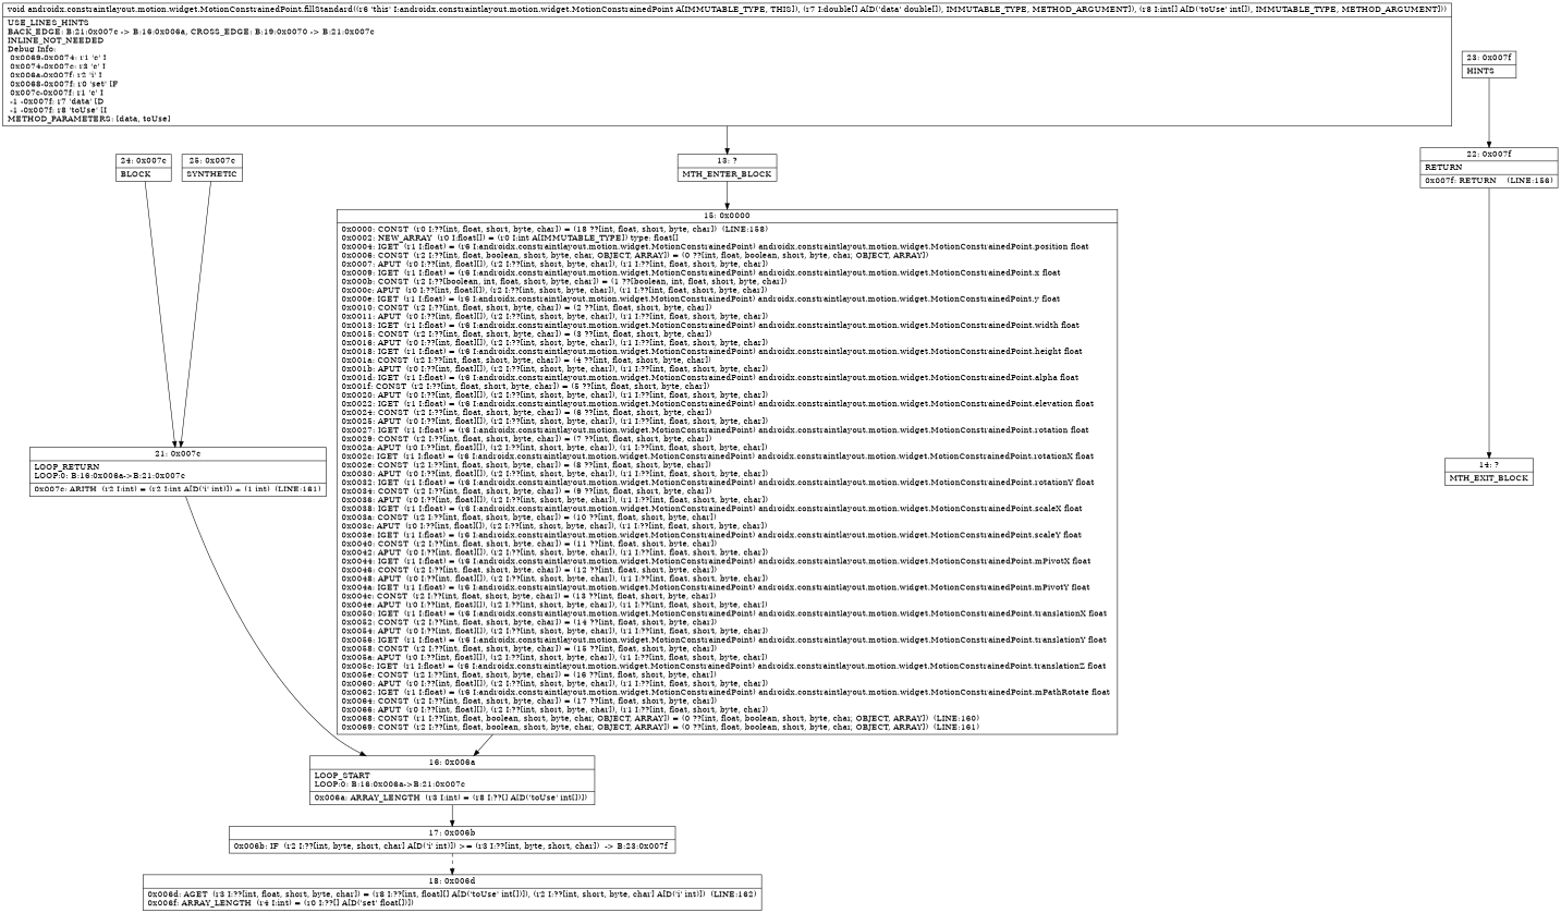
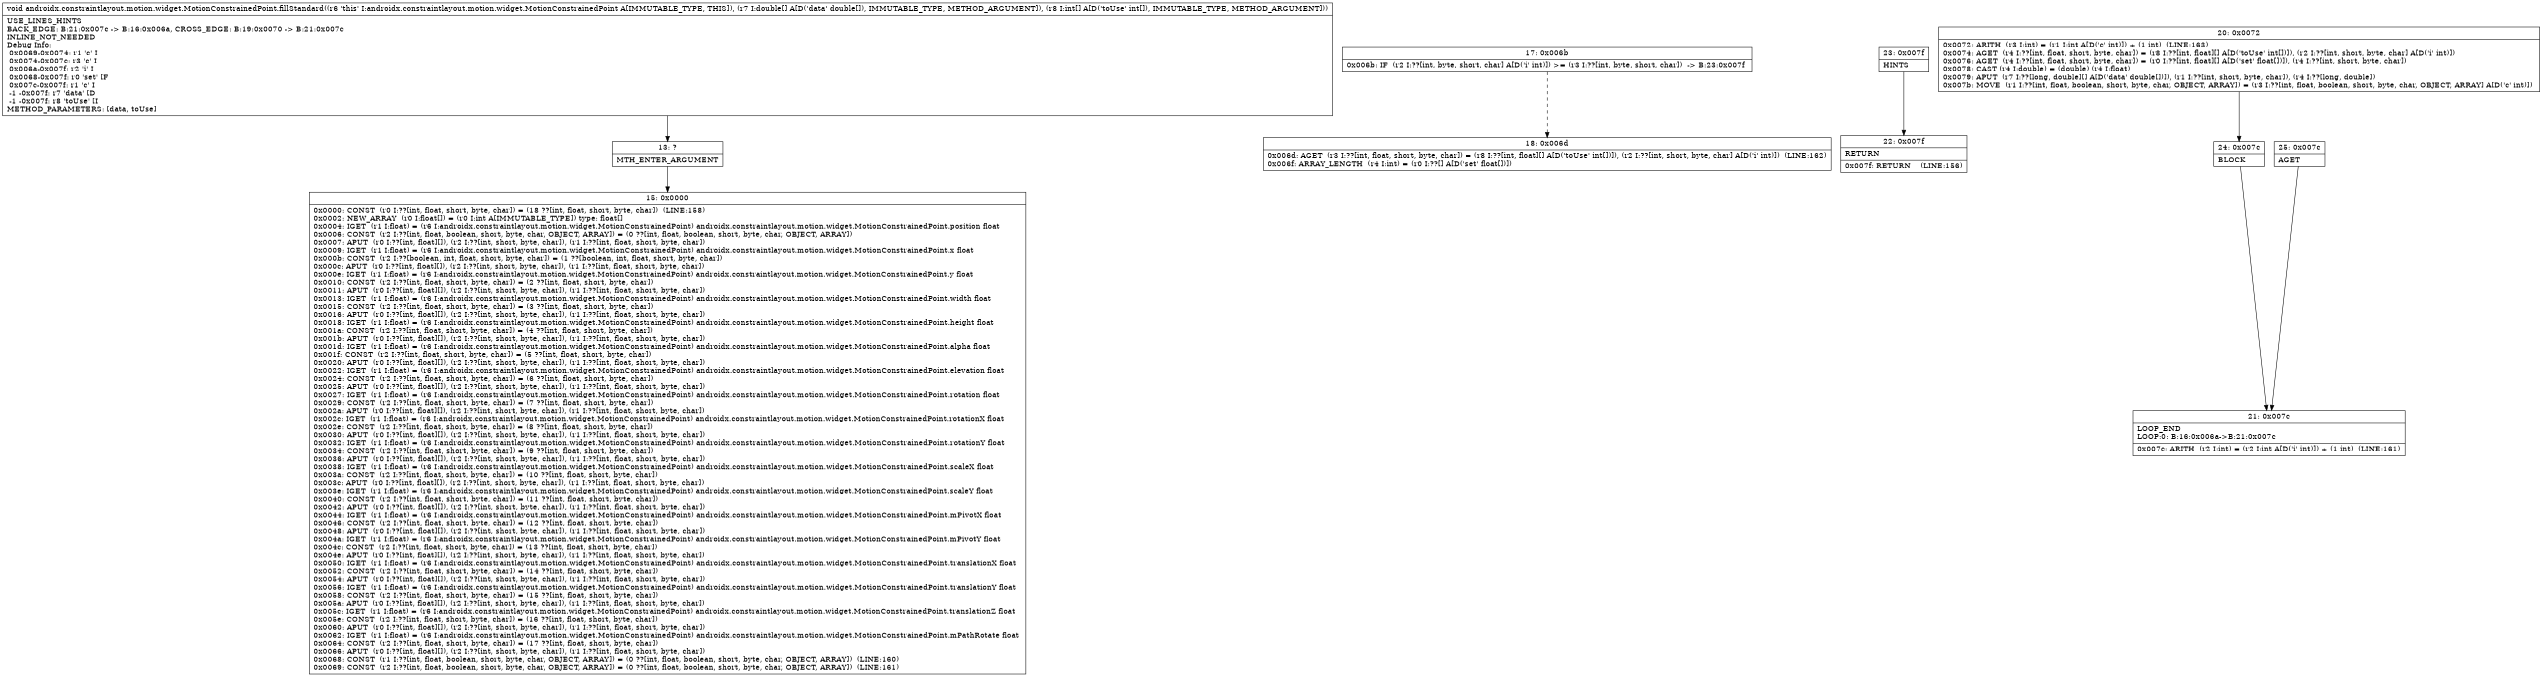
  digraph {
    node [shape=record]
-   n1 [label="{13\:\ ?|MTH_ENTER_BLOCK\l}"]
+   n1 [label="{13\:\ ?|MTH_ENTER_ARGUMENT\l}"]
    n2 [label="{15\:\ 0x0000|0x0000: CONST  (r0 I:??[int, float, short, byte, char]) = (18 ??[int, float, short, byte, char])  (LINE:158)\l0x0002: NEW_ARRAY  (r0 I:float[]) = (r0 I:int A[IMMUTABLE_TYPE]) type: float[] \l0x0004: IGET  (r1 I:float) = (r6 I:androidx.constraintlayout.motion.widget.MotionConstrainedPoint) androidx.constraintlayout.motion.widget.MotionConstrainedPoint.position float \l0x0006: CONST  (r2 I:??[int, float, boolean, short, byte, char, OBJECT, ARRAY]) = (0 ??[int, float, boolean, short, byte, char, OBJECT, ARRAY]) \l0x0007: APUT  (r0 I:??[int, float][]), (r2 I:??[int, short, byte, char]), (r1 I:??[int, float, short, byte, char]) \l0x0009: IGET  (r1 I:float) = (r6 I:androidx.constraintlayout.motion.widget.MotionConstrainedPoint) androidx.constraintlayout.motion.widget.MotionConstrainedPoint.x float \l0x000b: CONST  (r2 I:??[boolean, int, float, short, byte, char]) = (1 ??[boolean, int, float, short, byte, char]) \l0x000c: APUT  (r0 I:??[int, float][]), (r2 I:??[int, short, byte, char]), (r1 I:??[int, float, short, byte, char]) \l0x000e: IGET  (r1 I:float) = (r6 I:androidx.constraintlayout.motion.widget.MotionConstrainedPoint) androidx.constraintlayout.motion.widget.MotionConstrainedPoint.y float \l0x0010: CONST  (r2 I:??[int, float, short, byte, char]) = (2 ??[int, float, short, byte, char]) \l0x0011: APUT  (r0 I:??[int, float][]), (r2 I:??[int, short, byte, char]), (r1 I:??[int, float, short, byte, char]) \l0x0013: IGET  (r1 I:float) = (r6 I:androidx.constraintlayout.motion.widget.MotionConstrainedPoint) androidx.constraintlayout.motion.widget.MotionConstrainedPoint.width float \l0x0015: CONST  (r2 I:??[int, float, short, byte, char]) = (3 ??[int, float, short, byte, char]) \l0x0016: APUT  (r0 I:??[int, float][]), (r2 I:??[int, short, byte, char]), (r1 I:??[int, float, short, byte, char]) \l0x0018: IGET  (r1 I:float) = (r6 I:androidx.constraintlayout.motion.widget.MotionConstrainedPoint) androidx.constraintlayout.motion.widget.MotionConstrainedPoint.height float \l0x001a: CONST  (r2 I:??[int, float, short, byte, char]) = (4 ??[int, float, short, byte, char]) \l0x001b: APUT  (r0 I:??[int, float][]), (r2 I:??[int, short, byte, char]), (r1 I:??[int, float, short, byte, char]) \l0x001d: IGET  (r1 I:float) = (r6 I:androidx.constraintlayout.motion.widget.MotionConstrainedPoint) androidx.constraintlayout.motion.widget.MotionConstrainedPoint.alpha float \l0x001f: CONST  (r2 I:??[int, float, short, byte, char]) = (5 ??[int, float, short, byte, char]) \l0x0020: APUT  (r0 I:??[int, float][]), (r2 I:??[int, short, byte, char]), (r1 I:??[int, float, short, byte, char]) \l0x0022: IGET  (r1 I:float) = (r6 I:androidx.constraintlayout.motion.widget.MotionConstrainedPoint) androidx.constraintlayout.motion.widget.MotionConstrainedPoint.elevation float \l0x0024: CONST  (r2 I:??[int, float, short, byte, char]) = (6 ??[int, float, short, byte, char]) \l0x0025: APUT  (r0 I:??[int, float][]), (r2 I:??[int, short, byte, char]), (r1 I:??[int, float, short, byte, char]) \l0x0027: IGET  (r1 I:float) = (r6 I:androidx.constraintlayout.motion.widget.MotionConstrainedPoint) androidx.constraintlayout.motion.widget.MotionConstrainedPoint.rotation float \l0x0029: CONST  (r2 I:??[int, float, short, byte, char]) = (7 ??[int, float, short, byte, char]) \l0x002a: APUT  (r0 I:??[int, float][]), (r2 I:??[int, short, byte, char]), (r1 I:??[int, float, short, byte, char]) \l0x002c: IGET  (r1 I:float) = (r6 I:androidx.constraintlayout.motion.widget.MotionConstrainedPoint) androidx.constraintlayout.motion.widget.MotionConstrainedPoint.rotationX float \l0x002e: CONST  (r2 I:??[int, float, short, byte, char]) = (8 ??[int, float, short, byte, char]) \l0x0030: APUT  (r0 I:??[int, float][]), (r2 I:??[int, short, byte, char]), (r1 I:??[int, float, short, byte, char]) \l0x0032: IGET  (r1 I:float) = (r6 I:androidx.constraintlayout.motion.widget.MotionConstrainedPoint) androidx.constraintlayout.motion.widget.MotionConstrainedPoint.rotationY float \l0x0034: CONST  (r2 I:??[int, float, short, byte, char]) = (9 ??[int, float, short, byte, char]) \l0x0036: APUT  (r0 I:??[int, float][]), (r2 I:??[int, short, byte, char]), (r1 I:??[int, float, short, byte, char]) \l0x0038: IGET  (r1 I:float) = (r6 I:androidx.constraintlayout.motion.widget.MotionConstrainedPoint) androidx.constraintlayout.motion.widget.MotionConstrainedPoint.scaleX float \l0x003a: CONST  (r2 I:??[int, float, short, byte, char]) = (10 ??[int, float, short, byte, char]) \l0x003c: APUT  (r0 I:??[int, float][]), (r2 I:??[int, short, byte, char]), (r1 I:??[int, float, short, byte, char]) \l0x003e: IGET  (r1 I:float) = (r6 I:androidx.constraintlayout.motion.widget.MotionConstrainedPoint) androidx.constraintlayout.motion.widget.MotionConstrainedPoint.scaleY float \l0x0040: CONST  (r2 I:??[int, float, short, byte, char]) = (11 ??[int, float, short, byte, char]) \l0x0042: APUT  (r0 I:??[int, float][]), (r2 I:??[int, short, byte, char]), (r1 I:??[int, float, short, byte, char]) \l0x0044: IGET  (r1 I:float) = (r6 I:androidx.constraintlayout.motion.widget.MotionConstrainedPoint) androidx.constraintlayout.motion.widget.MotionConstrainedPoint.mPivotX float \l0x0046: CONST  (r2 I:??[int, float, short, byte, char]) = (12 ??[int, float, short, byte, char]) \l0x0048: APUT  (r0 I:??[int, float][]), (r2 I:??[int, short, byte, char]), (r1 I:??[int, float, short, byte, char]) \l0x004a: IGET  (r1 I:float) = (r6 I:androidx.constraintlayout.motion.widget.MotionConstrainedPoint) androidx.constraintlayout.motion.widget.MotionConstrainedPoint.mPivotY float \l0x004c: CONST  (r2 I:??[int, float, short, byte, char]) = (13 ??[int, float, short, byte, char]) \l0x004e: APUT  (r0 I:??[int, float][]), (r2 I:??[int, short, byte, char]), (r1 I:??[int, float, short, byte, char]) \l0x0050: IGET  (r1 I:float) = (r6 I:androidx.constraintlayout.motion.widget.MotionConstrainedPoint) androidx.constraintlayout.motion.widget.MotionConstrainedPoint.translationX float \l0x0052: CONST  (r2 I:??[int, float, short, byte, char]) = (14 ??[int, float, short, byte, char]) \l0x0054: APUT  (r0 I:??[int, float][]), (r2 I:??[int, short, byte, char]), (r1 I:??[int, float, short, byte, char]) \l0x0056: IGET  (r1 I:float) = (r6 I:androidx.constraintlayout.motion.widget.MotionConstrainedPoint) androidx.constraintlayout.motion.widget.MotionConstrainedPoint.translationY float \l0x0058: CONST  (r2 I:??[int, float, short, byte, char]) = (15 ??[int, float, short, byte, char]) \l0x005a: APUT  (r0 I:??[int, float][]), (r2 I:??[int, short, byte, char]), (r1 I:??[int, float, short, byte, char]) \l0x005c: IGET  (r1 I:float) = (r6 I:androidx.constraintlayout.motion.widget.MotionConstrainedPoint) androidx.constraintlayout.motion.widget.MotionConstrainedPoint.translationZ float \l0x005e: CONST  (r2 I:??[int, float, short, byte, char]) = (16 ??[int, float, short, byte, char]) \l0x0060: APUT  (r0 I:??[int, float][]), (r2 I:??[int, short, byte, char]), (r1 I:??[int, float, short, byte, char]) \l0x0062: IGET  (r1 I:float) = (r6 I:androidx.constraintlayout.motion.widget.MotionConstrainedPoint) androidx.constraintlayout.motion.widget.MotionConstrainedPoint.mPathRotate float \l0x0064: CONST  (r2 I:??[int, float, short, byte, char]) = (17 ??[int, float, short, byte, char]) \l0x0066: APUT  (r0 I:??[int, float][]), (r2 I:??[int, short, byte, char]), (r1 I:??[int, float, short, byte, char]) \l0x0068: CONST  (r1 I:??[int, float, boolean, short, byte, char, OBJECT, ARRAY]) = (0 ??[int, float, boolean, short, byte, char, OBJECT, ARRAY])  (LINE:160)\l0x0069: CONST  (r2 I:??[int, float, boolean, short, byte, char, OBJECT, ARRAY]) = (0 ??[int, float, boolean, short, byte, char, OBJECT, ARRAY])  (LINE:161)\l}"]
-   n3 [label="{16\:\ 0x006a|LOOP_START\lLOOP:0: B:16:0x006a\-\>B:21:0x007c\l|0x006a: ARRAY_LENGTH  (r3 I:int) = (r8 I:??[] A[D('toUse' int[])]) \l}"]
    n4 [label="{17\:\ 0x006b|0x006b: IF  (r2 I:??[int, byte, short, char] A[D('i' int)]) \>= (r3 I:??[int, byte, short, char])  \-\> B:23:0x007f \l}"]
    n5 [label="{18\:\ 0x006d|0x006d: AGET  (r3 I:??[int, float, short, byte, char]) = (r8 I:??[int, float][] A[D('toUse' int[])]), (r2 I:??[int, short, byte, char] A[D('i' int)])  (LINE:162)\l0x006f: ARRAY_LENGTH  (r4 I:int) = (r0 I:??[] A[D('set' float[])]) \l}"]
    n6 [label="{23\:\ 0x007f|HINTS\l}"]
    n7 [label="{22\:\ 0x007f|RETURN\l|0x007f: RETURN    (LINE:156)\l}"]
+   n8 [label="{20\:\ 0x0072|0x0072: ARITH  (r3 I:int) = (r1 I:int A[D('c' int)]) + (1 int)  (LINE:163)\l0x0074: AGET  (r4 I:??[int, float, short, byte, char]) = (r8 I:??[int, float][] A[D('toUse' int[])]), (r2 I:??[int, short, byte, char] A[D('i' int)]) \l0x0076: AGET  (r4 I:??[int, float, short, byte, char]) = (r0 I:??[int, float][] A[D('set' float[])]), (r4 I:??[int, short, byte, char]) \l0x0078: CAST (r4 I:double) = (double) (r4 I:float) \l0x0079: APUT  (r7 I:??[long, double][] A[D('data' double[])]), (r1 I:??[int, short, byte, char]), (r4 I:??[long, double]) \l0x007b: MOVE  (r1 I:??[int, float, boolean, short, byte, char, OBJECT, ARRAY]) = (r3 I:??[int, float, boolean, short, byte, char, OBJECT, ARRAY] A[D('c' int)]) \l}"]
    n9 [label="{24\:\ 0x007c|BLOCK\l}"]
-   n10 [label="{25\:\ 0x007c|SYNTHETIC\l}"]
-   n11 [label="{21\:\ 0x007c|LOOP_RETURN\lLOOP:0: B:16:0x006a\-\>B:21:0x007c\l|0x007c: ARITH  (r2 I:int) = (r2 I:int A[D('i' int)]) + (1 int)  (LINE:161)\l}"]
-   n12 [label="{14\:\ ?|MTH_EXIT_BLOCK\l}"]
+   n10 [label="{25\:\ 0x007c|AGET\l}"]
+   n11 [label="{21\:\ 0x007c|LOOP_END\lLOOP:0: B:16:0x006a\-\>B:21:0x007c\l|0x007c: ARITH  (r2 I:int) = (r2 I:int A[D('i' int)]) + (1 int)  (LINE:161)\l}"]
    n13 [label="{void androidx.constraintlayout.motion.widget.MotionConstrainedPoint.fillStandard((r6 'this' I:androidx.constraintlayout.motion.widget.MotionConstrainedPoint A[IMMUTABLE_TYPE, THIS]), (r7 I:double[] A[D('data' double[]), IMMUTABLE_TYPE, METHOD_ARGUMENT]), (r8 I:int[] A[D('toUse' int[]), IMMUTABLE_TYPE, METHOD_ARGUMENT]))  | USE_LINES_HINTS\lBACK_EDGE: B:21:0x007c \-\> B:16:0x006a, CROSS_EDGE: B:19:0x0070 \-\> B:21:0x007c\lINLINE_NOT_NEEDED\lDebug Info:\l  0x0069\-0x0074: r1 'c' I\l  0x0074\-0x007c: r3 'c' I\l  0x006a\-0x007f: r2 'i' I\l  0x0068\-0x007f: r0 'set' [F\l  0x007c\-0x007f: r1 'c' I\l  \-1 \-0x007f: r7 'data' [D\l  \-1 \-0x007f: r8 'toUse' [I\lMETHOD_PARAMETERS: [data, toUse]\l}"]
    n1 -> n2
-   n2 -> n3
-   n3 -> n4
    n4 -> n5 [style=dashed]
    n6 -> n7
-   n7 -> n12
+   n8 -> n9
    n9 -> n11
    n10 -> n11
-   n11 -> n3
    n13 -> n1
  }
